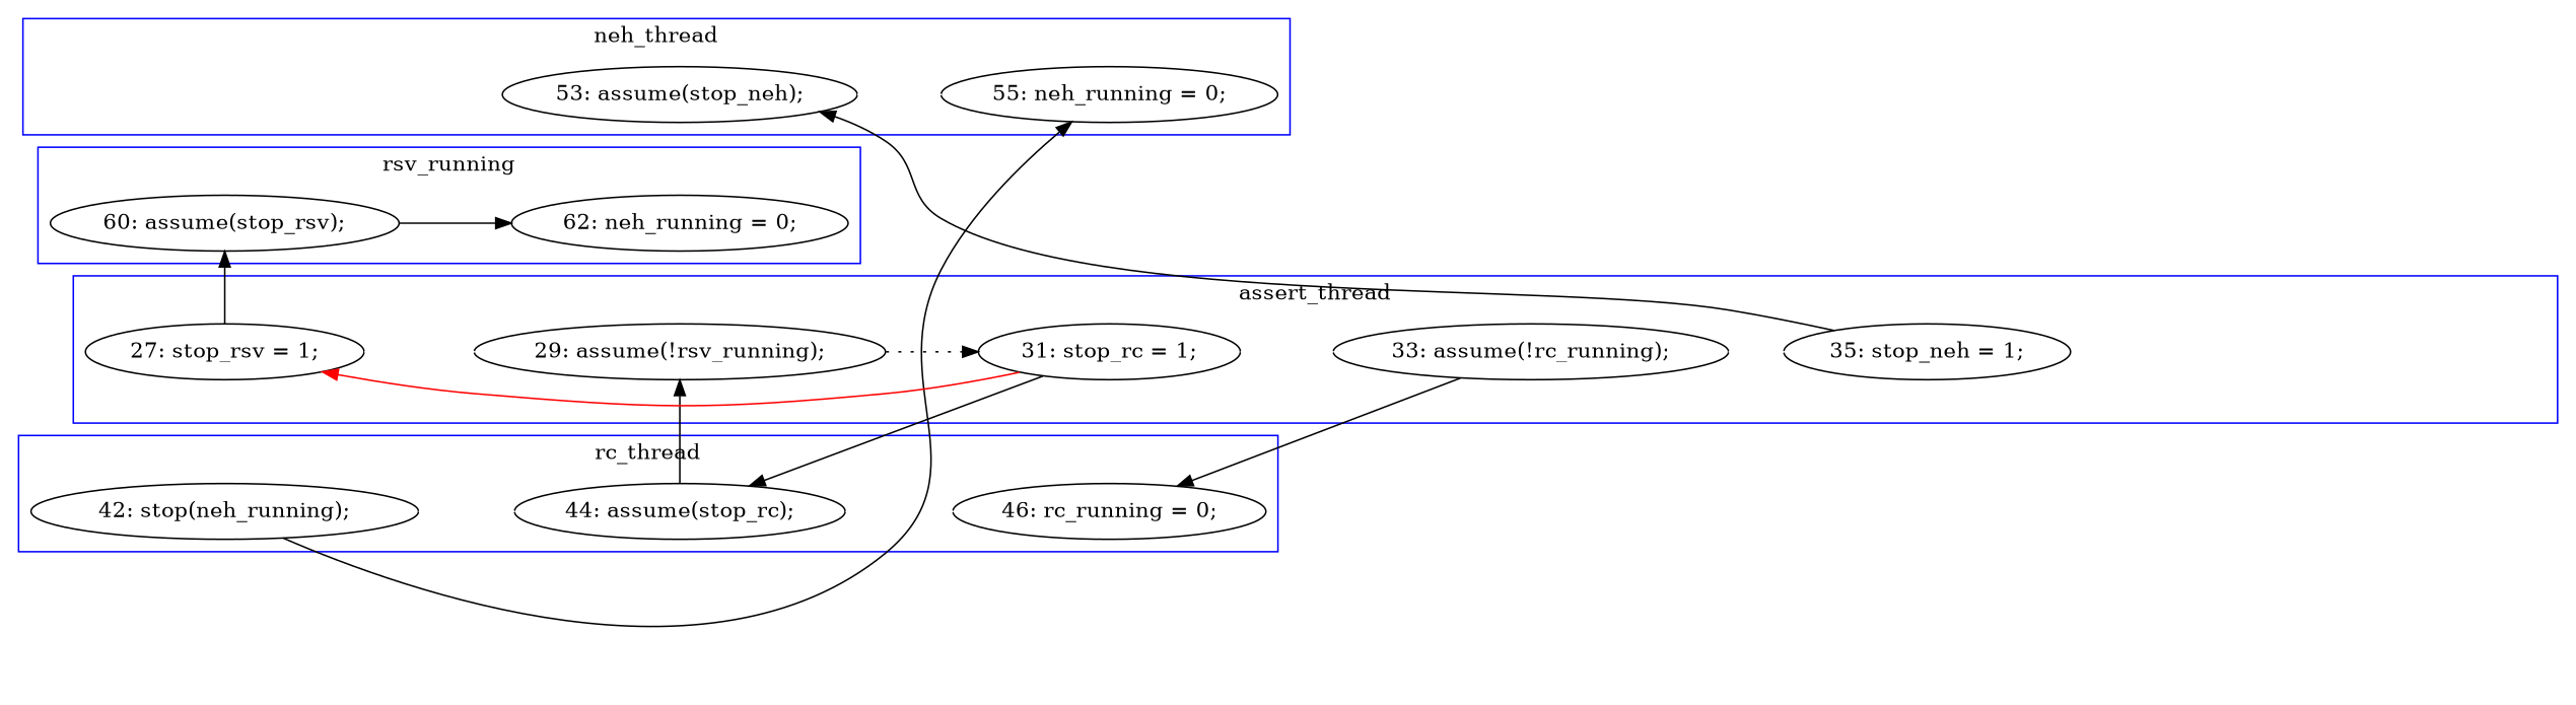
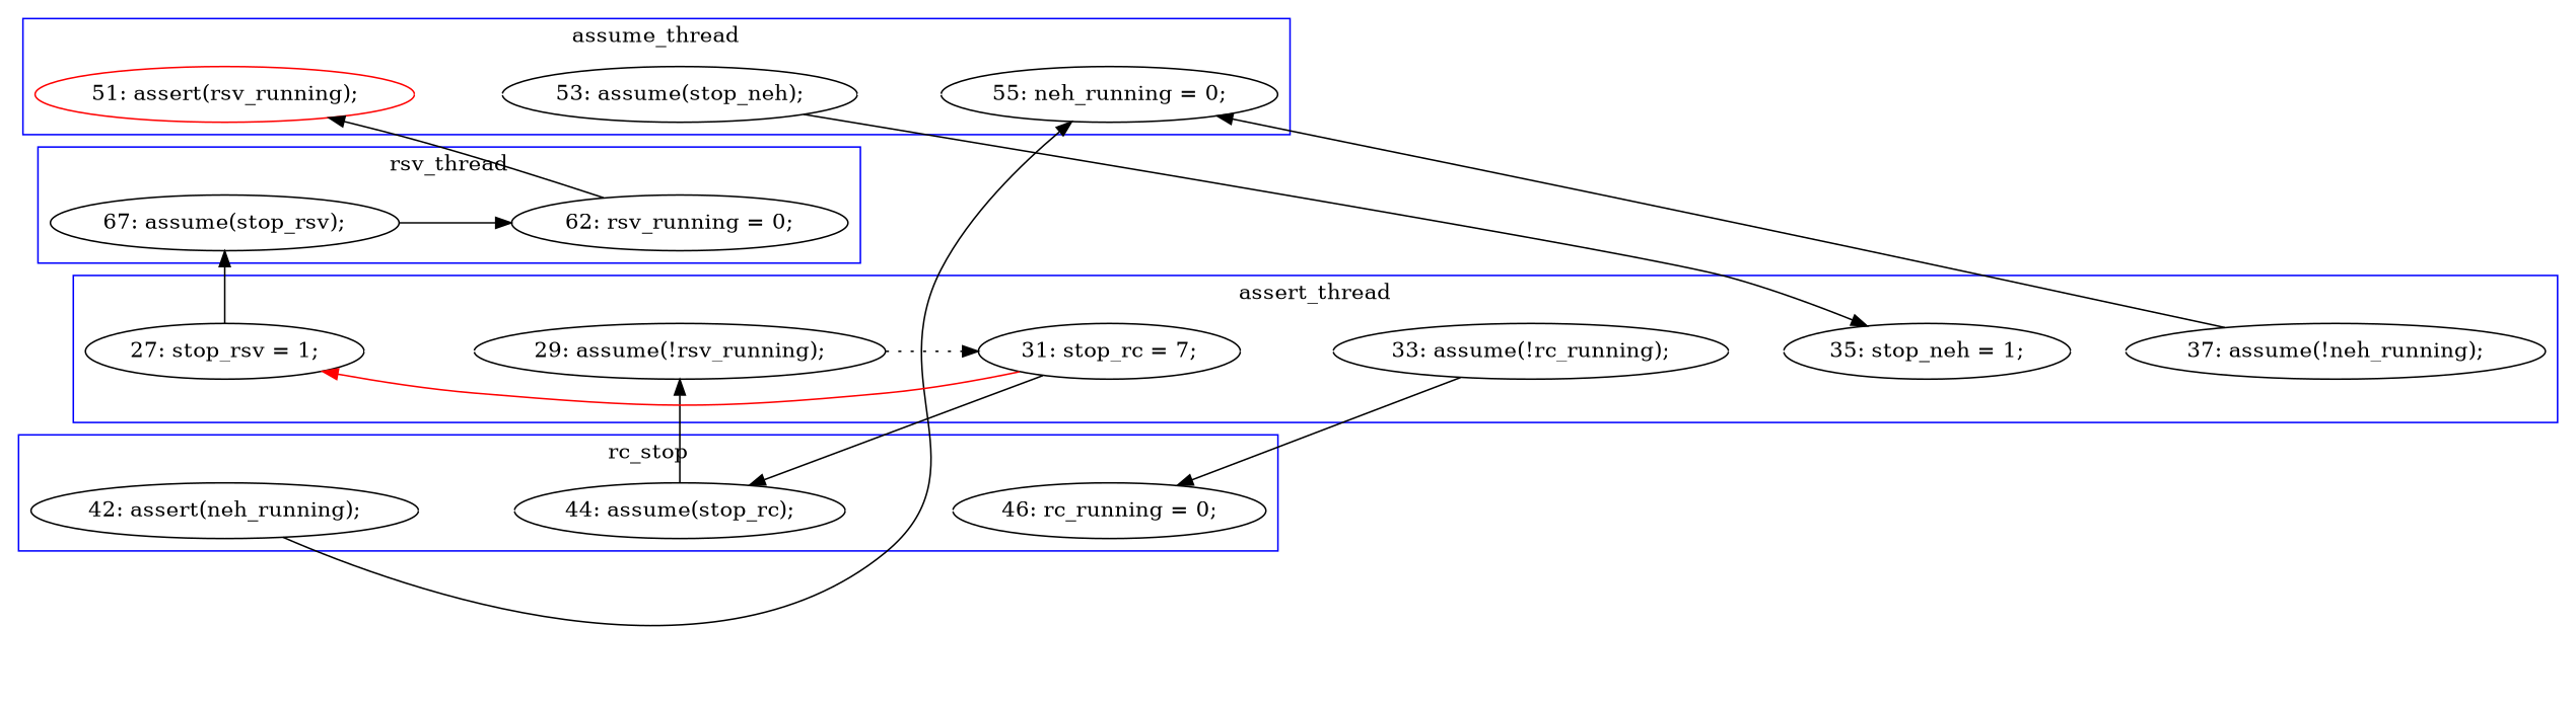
  digraph {
    rankdir=LR
    edge [color=black style=solid]
    n1 [label="46: rc_running = 0;"]
    n2 [label="44: assume(stop_rc);"]
-   n3 [label="42: stop(neh_running);"]
+   n3 [label="42: assert(neh_running);"]
    n4 [label="53: assume(stop_neh);"]
+   n5 [color=red label="51: assert(rsv_running);"]
    n6 [label="55: neh_running = 0;"]
-   n7 [label="60: assume(stop_rsv);"]
-   n8 [label="62: neh_running = 0;"]
+   n7 [label="67: assume(stop_rsv);"]
+   n8 [label="62: rsv_running = 0;"]
    n9 [label="35: stop_neh = 1;"]
-   n10 [label="31: stop_rc = 1;"]
+   n10 [label="31: stop_rc = 7;"]
    n11 [label="27: stop_rsv = 1;"]
    n12 [label="33: assume(!rc_running);"]
+   n13 [label="37: assume(!neh_running);"]
    n14 [label="29: assume(!rsv_running);"]
    subgraph cluster_1 {
      color=blue
-     label=rc_thread
+     label=rc_stop
      n1
      n2
      n3
    }
    subgraph cluster_2 {
      color=blue
-     label=neh_thread
+     label=assume_thread
      n4
+     n5
      n6
    }
    subgraph cluster_3 {
      color=blue
-     label=rsv_running
+     label=rsv_thread
      n7
      n8
    }
    subgraph cluster_4 {
      color=blue
      label=assert_thread
      n9
      n10
      n11
      n12
+     n13
      n14
    }
    n2 -> n1 [color=white]
    n2 -> n14 [constraint=false]
    n3 -> n2 [color=white]
    n3 -> n6 [constraint=false]
    n4 -> n6 [color=white]
+   n5 -> n4 [color=white]
    n7 -> n8
-   n9 -> n4 [constraint=false]
+   n8 -> n5 [constraint=false]
+   n4 -> n9 [constraint=false]
+   n9 -> n13 [color=white]
    n10 -> n2 [constraint=false]
    n10 -> n11 [color=red constraint=false]
    n10 -> n12 [color=white]
    n11 -> n7 [constraint=false]
    n11 -> n14 [color=white]
    n12 -> n1 [constraint=false]
    n12 -> n9 [color=white]
+   n13 -> n6 [constraint=false]
    n14 -> n10 [style=dotted]
  }
